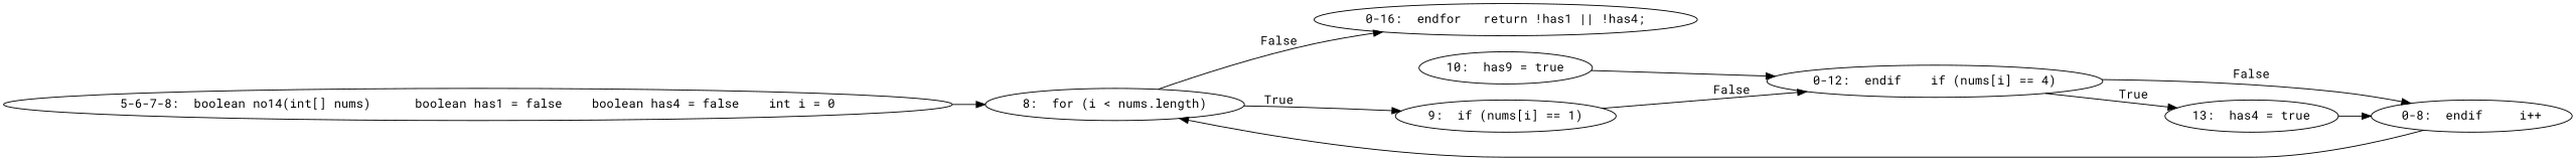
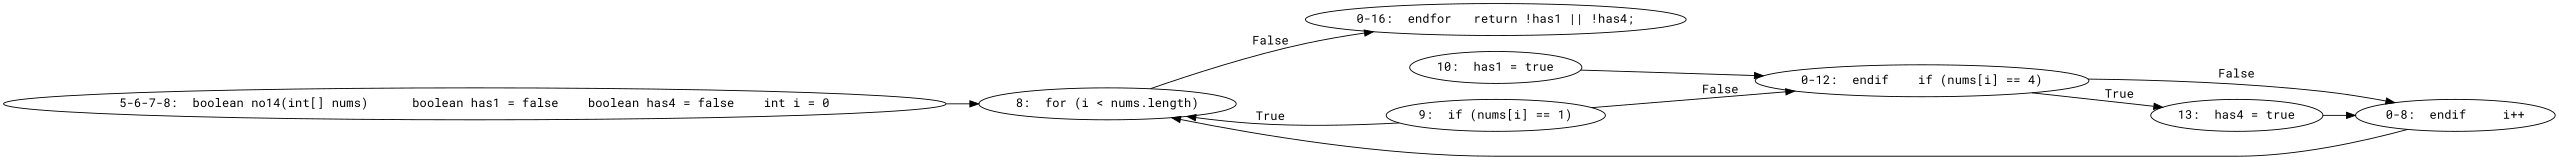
  digraph {
    fontname="Roboto Mono"
    rankdir=LR
    node [fontname="Roboto Mono"]
    edge [fontname="Roboto Mono"]
    n1 [label="5-6-7-8:  boolean no14(int[] nums)	boolean has1 = false	boolean has4 = false	int i = 0"]
    n2 [label="8:  for (i < nums.length)"]
    n3 [label="0-16:  endfor	return !has1 || !has4;"]
    n4 [label="9:  if (nums[i] == 1)"]
    n5 [label="0-12:  endif	if (nums[i] == 4)"]
-   n6 [label="10:  has9 = true"]
+   n6 [label="10:  has1 = true"]
    n7 [label="13:  has4 = true"]
    n8 [label="0-8:  endif	i++"]
    n1 -> n2
    n2 -> n3 [label=False]
-   n2 -> n4 [label=True]
+   n4 -> n2 [label=True]
    n4 -> n5 [label=False]
    n5 -> n7 [label=True]
    n5 -> n8 [label=False]
    n6 -> n5
    n7 -> n8
    n8 -> n2
  }
